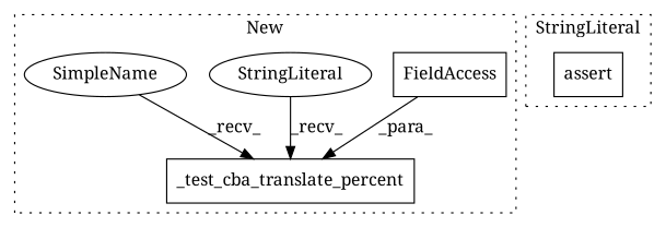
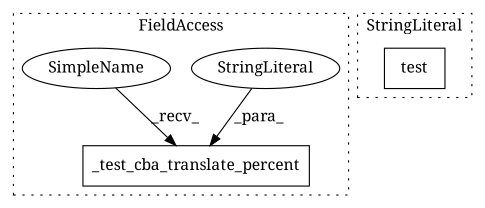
  digraph {
    fontname="Noto Serif"
    node [fontname="Noto Serif" shape=box]
    edge [fontname="Noto Serif"]
    n1 [a=32 l="28,1" label=_test_cba_translate_percent s="49568,49678"]
-   n2 [a=22 l=20 label=FieldAccess s=49652]
    n3 [a=45 l=19 label=StringLiteral s=49596 shape=ellipse]
    n4 [a=42 l=4 label=SimpleName s=49563 shape=ellipse]
-   n5 [a=6 l=7 label=assert s=46978]
+   n5 [a=6 l=7 label=test s=46978]
    subgraph cluster_1 {
-     label=New
+     label=FieldAccess
      style=dotted
      n1
-     n2
      n3
      n4
    }
    subgraph cluster_2 {
      label=StringLiteral
      style=dotted
      n5
    }
-   n2 -> n1 [label=_para_]
-   n3 -> n1 [label=_recv_]
+   n3 -> n1 [label=_para_]
    n4 -> n1 [label=_recv_]
  }
